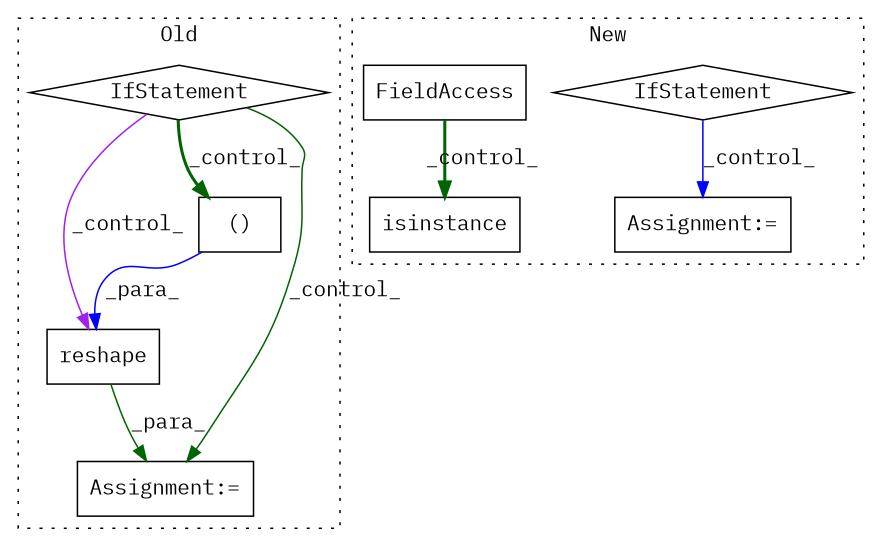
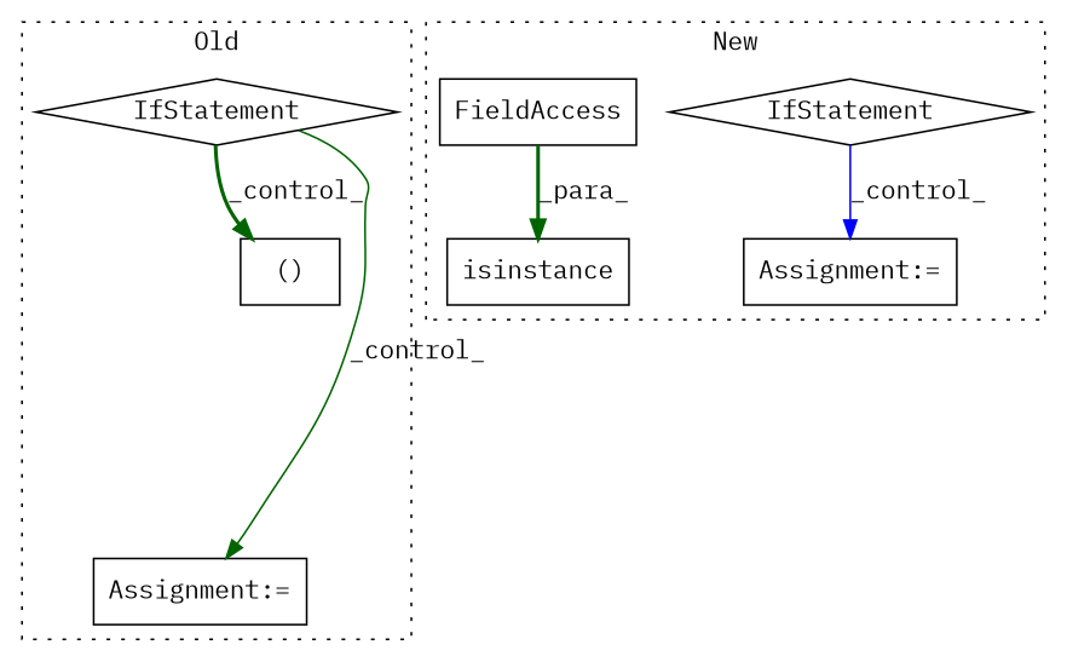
  digraph {
    fontname="IBM Plex Mono"
    node [a=32 fontname="IBM Plex Mono" l="4,2" shape=box]
    edge [color=darkgreen fontname="IBM Plex Mono" style=solid]
-   n1 [l="17,1" label=reshape s="7355,7399"]
    n2 [a=25 label=IfStatement s="7246,7266" shape=diamond]
    n3 [a=106 l=16 label="()" s=7372]
    n4 [a=7 l=1 label="Assignment:=" s=7352]
    n5 [l="11,1" label=isinstance s="7972,7999"]
    n6 [a=25 label=IfStatement s="7968,8000" shape=diamond]
    n7 [a=22 l=4 label=FieldAccess s=7995]
    n8 [a=7 l=1 label="Assignment:=" s=8281]
    subgraph cluster_1 {
      label=Old
      style=dotted
-     n1
      n2
      n3
      n4
    }
    subgraph cluster_2 {
      label=New
      style=dotted
      n5
      n6
      n7
      n8
    }
-   n1 -> n4 [label=_para_]
-   n2 -> n1 [color=purple label=_control_]
    n2 -> n3 [label=_control_ style=bold]
    n2 -> n4 [label=_control_]
-   n3 -> n1 [color=blue label=_para_]
    n6 -> n8 [color=blue label=_control_]
-   n7 -> n5 [label=_control_ style=bold]
+   n7 -> n5 [label=_para_ style=bold]
  }
